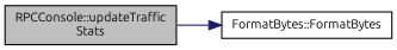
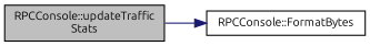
  digraph {
    rankdir=LR
    fontname=Ubuntu
    node [color=black fontname=Ubuntu fontsize=10 shape=record style=filled]
    n1 [fillcolor=grey75 fontcolor=black height=0.2 label="RPCConsole::updateTraffic\lStats" width=0.4]
-   n2 [fillcolor=white height=0.2 label="FormatBytes::FormatBytes" width=0.4]
+   n2 [fillcolor=white height=0.2 label="RPCConsole::FormatBytes" width=0.4]
    n1 -> n2 [color=midnightblue fontname=Ubuntu fontsize=10 labelfontname=Helvetica labelfontsize=10 style=solid]
  }
